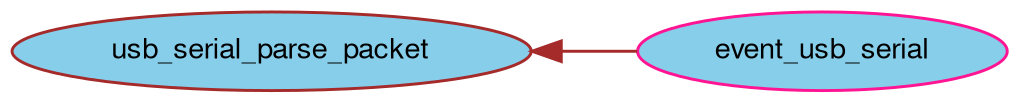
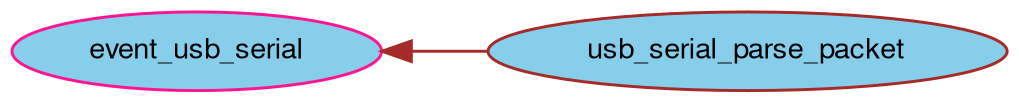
  digraph {
    rankdir=LR
    node [fillcolor=skyblue fontname=FreeSans fontsize=10 shape=ellipse style=filled]
    n1 [color=brown fontcolor=black height=0.2 label=usb_serial_parse_packet width=0.4]
    n2 [color=deeppink height=0.2 label=event_usb_serial width=0.4]
-   n1 -> n2 [color=brown dir=back fontname=FreeSans fontsize=10 labelfontname=FreeSans labelfontsize=10 style=solid]
+   n2 -> n1 [color=brown dir=back fontname=FreeSans fontsize=10 labelfontname=FreeSans labelfontsize=10 style=solid]
  }
